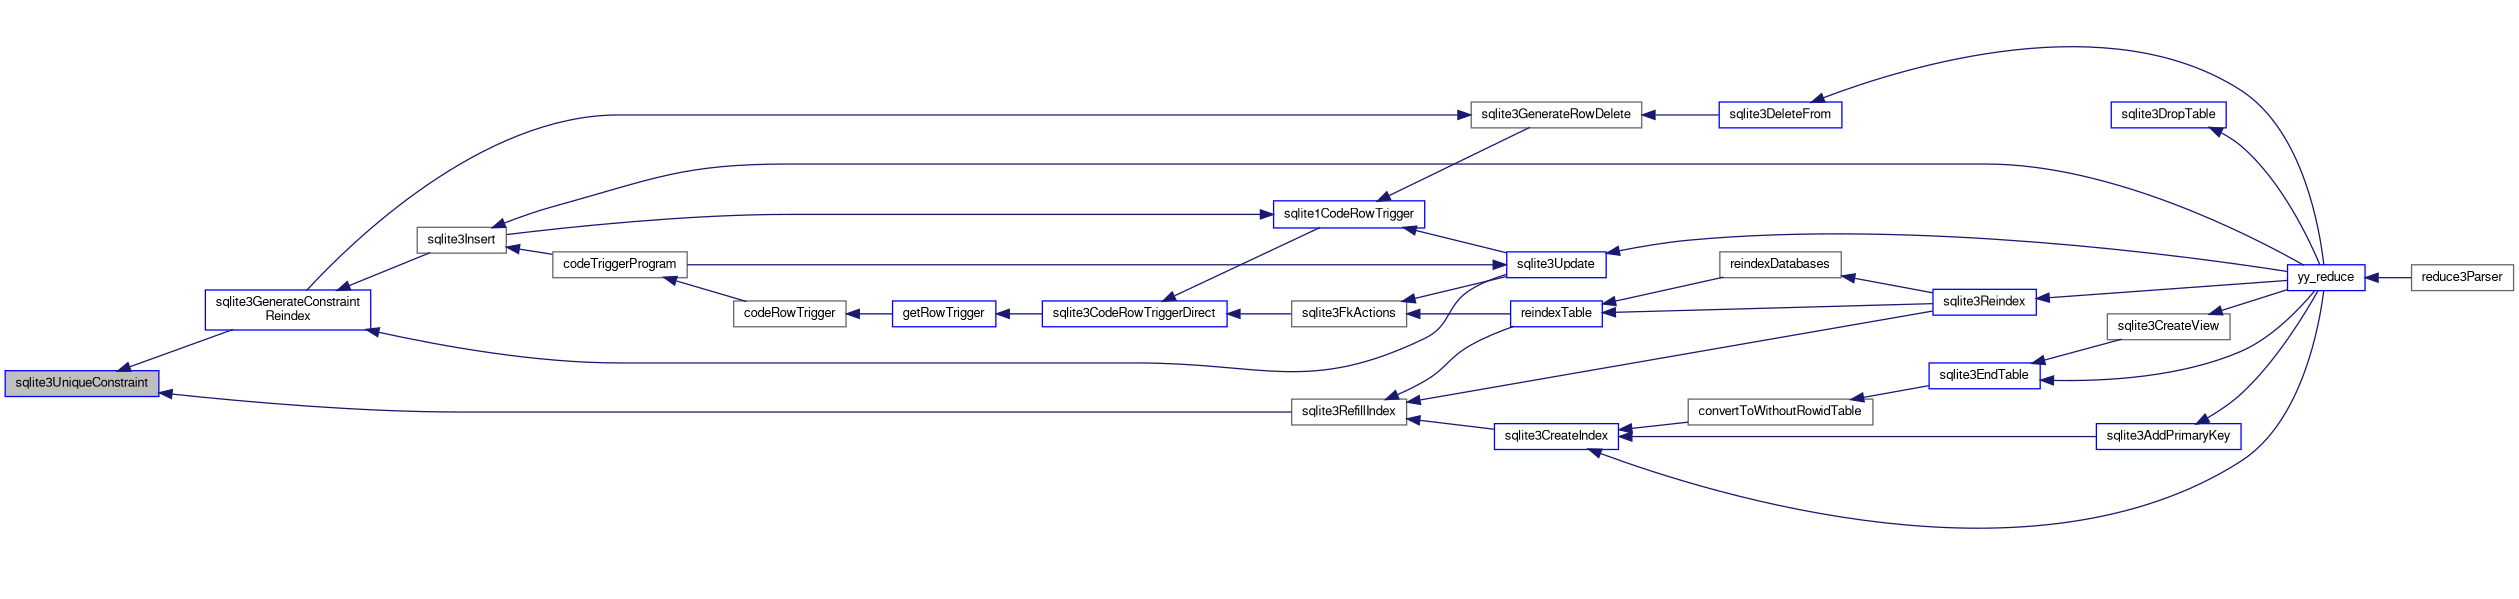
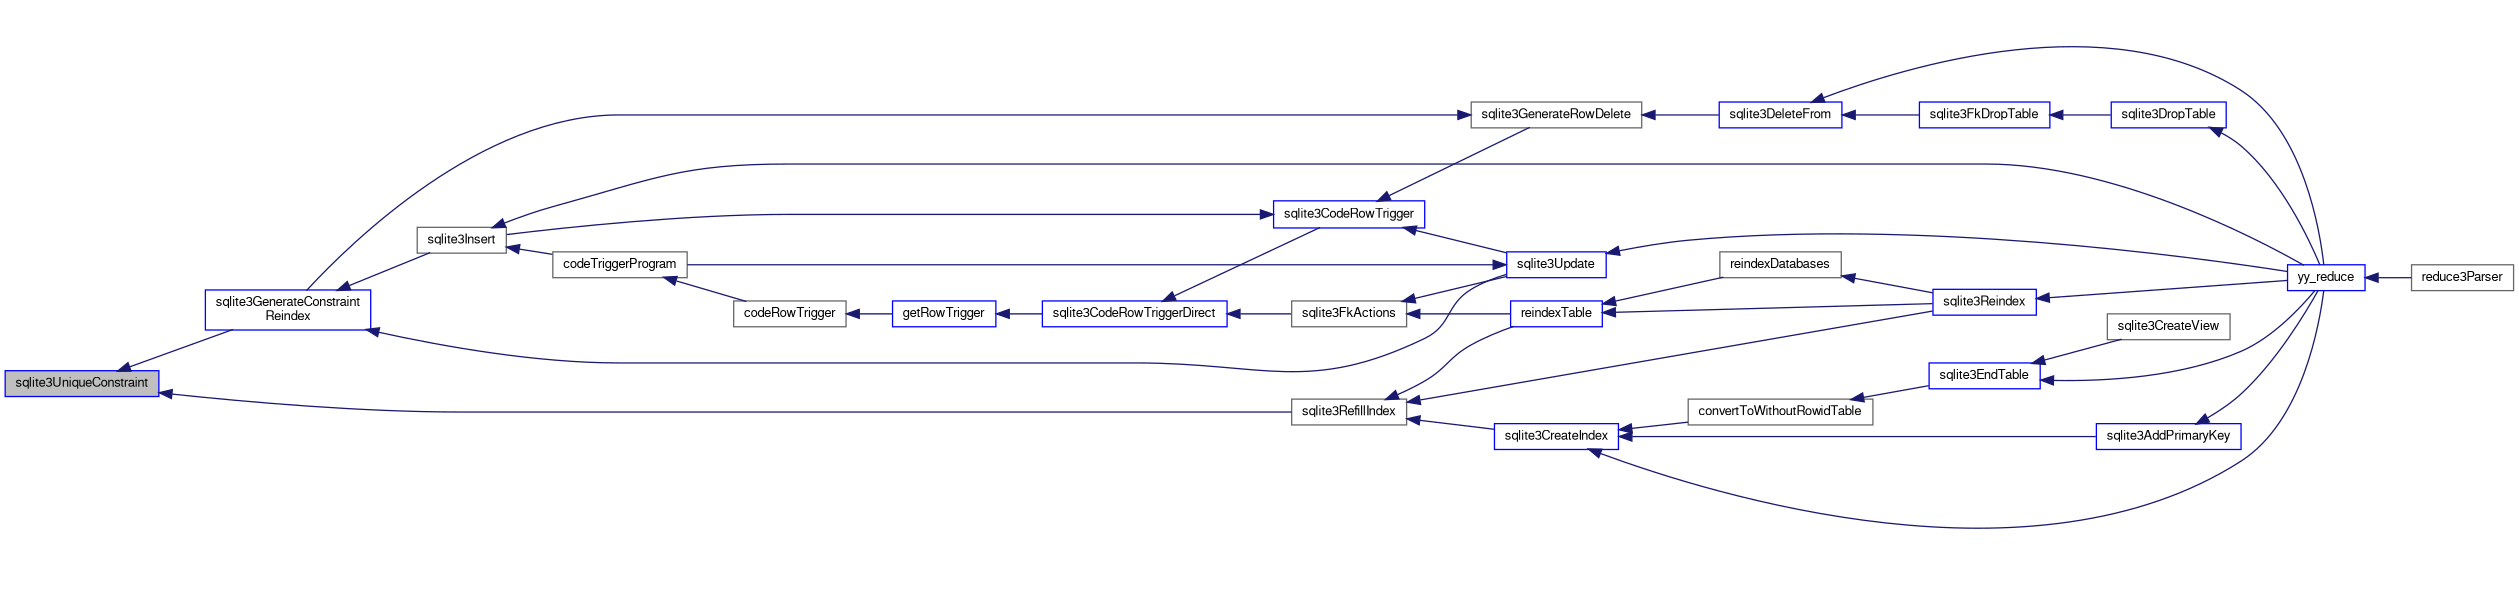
  digraph {
    rankdir=LR
    node [color=blue fillcolor=white fontname=FreeSans fontsize=10 shape=record style=filled]
    edge [color=midnightblue dir=back fontname=FreeSans fontsize=10 labelfontname=FreeSans labelfontsize=10 style=solid]
    n1 [fillcolor=grey75 fontcolor=black height=0.2 label=sqlite3UniqueConstraint width=0.4]
    n2 [color=gray40 height=0.2 label=sqlite3RefillIndex width=0.4]
    n3 [height=0.2 label="sqlite3GenerateConstraint\lReindex" width=0.4]
    n4 [height=0.2 label=sqlite3CreateIndex width=0.4]
    n5 [height=0.2 label=reindexTable width=0.4]
    n6 [height=0.2 label=sqlite3Reindex width=0.4]
    n7 [color=gray40 height=0.2 label=sqlite3Insert width=0.4]
    n8 [height=0.2 label=sqlite3Update width=0.4]
    n9 [height=0.2 label=sqlite3AddPrimaryKey width=0.4]
    n10 [height=0.2 label=yy_reduce width=0.4]
    n11 [color=gray40 height=0.2 label=convertToWithoutRowidTable width=0.4]
    n12 [color=gray40 height=0.2 label=reindexDatabases width=0.4]
    n13 [color=gray40 height=0.2 label=reduce3Parser width=0.4]
    n14 [height=0.2 label=sqlite3EndTable width=0.4]
    n15 [color=gray40 height=0.2 label=sqlite3CreateView width=0.4]
    n16 [color=gray40 height=0.2 label=codeTriggerProgram width=0.4]
    n17 [color=gray40 height=0.2 label=codeRowTrigger width=0.4]
    n18 [height=0.2 label=getRowTrigger width=0.4]
    n19 [height=0.2 label=sqlite3CodeRowTriggerDirect width=0.4]
    n20 [color=gray40 height=0.2 label=sqlite3FkActions width=0.4]
-   n21 [height=0.2 label=sqlite1CodeRowTrigger width=0.4]
+   n21 [height=0.2 label=sqlite3CodeRowTrigger width=0.4]
    n22 [color=gray40 height=0.2 label=sqlite3GenerateRowDelete width=0.4]
    n23 [height=0.2 label=sqlite3DeleteFrom width=0.4]
+   n24 [height=0.2 label=sqlite3FkDropTable width=0.4]
    n25 [height=0.2 label=sqlite3DropTable width=0.4]
    n1 -> n2
    n1 -> n3
    n2 -> n4
    n2 -> n5
    n2 -> n6
    n3 -> n7
    n3 -> n8
    n4 -> n9
    n4 -> n10
    n4 -> n11
    n5 -> n6
    n5 -> n12
    n6 -> n10
    n7 -> n10
    n7 -> n16
    n8 -> n10
    n8 -> n16
    n9 -> n10
    n10 -> n13
    n11 -> n14
    n12 -> n6
    n14 -> n10
    n14 -> n15
-   n15 -> n10
    n16 -> n17
    n17 -> n18
    n18 -> n19
    n19 -> n20
    n19 -> n21
    n20 -> n5
    n20 -> n8
    n21 -> n7
    n21 -> n8
    n21 -> n22
    n22 -> n3
    n22 -> n23
    n23 -> n10
+   n23 -> n24
+   n24 -> n25
    n25 -> n10
  }
